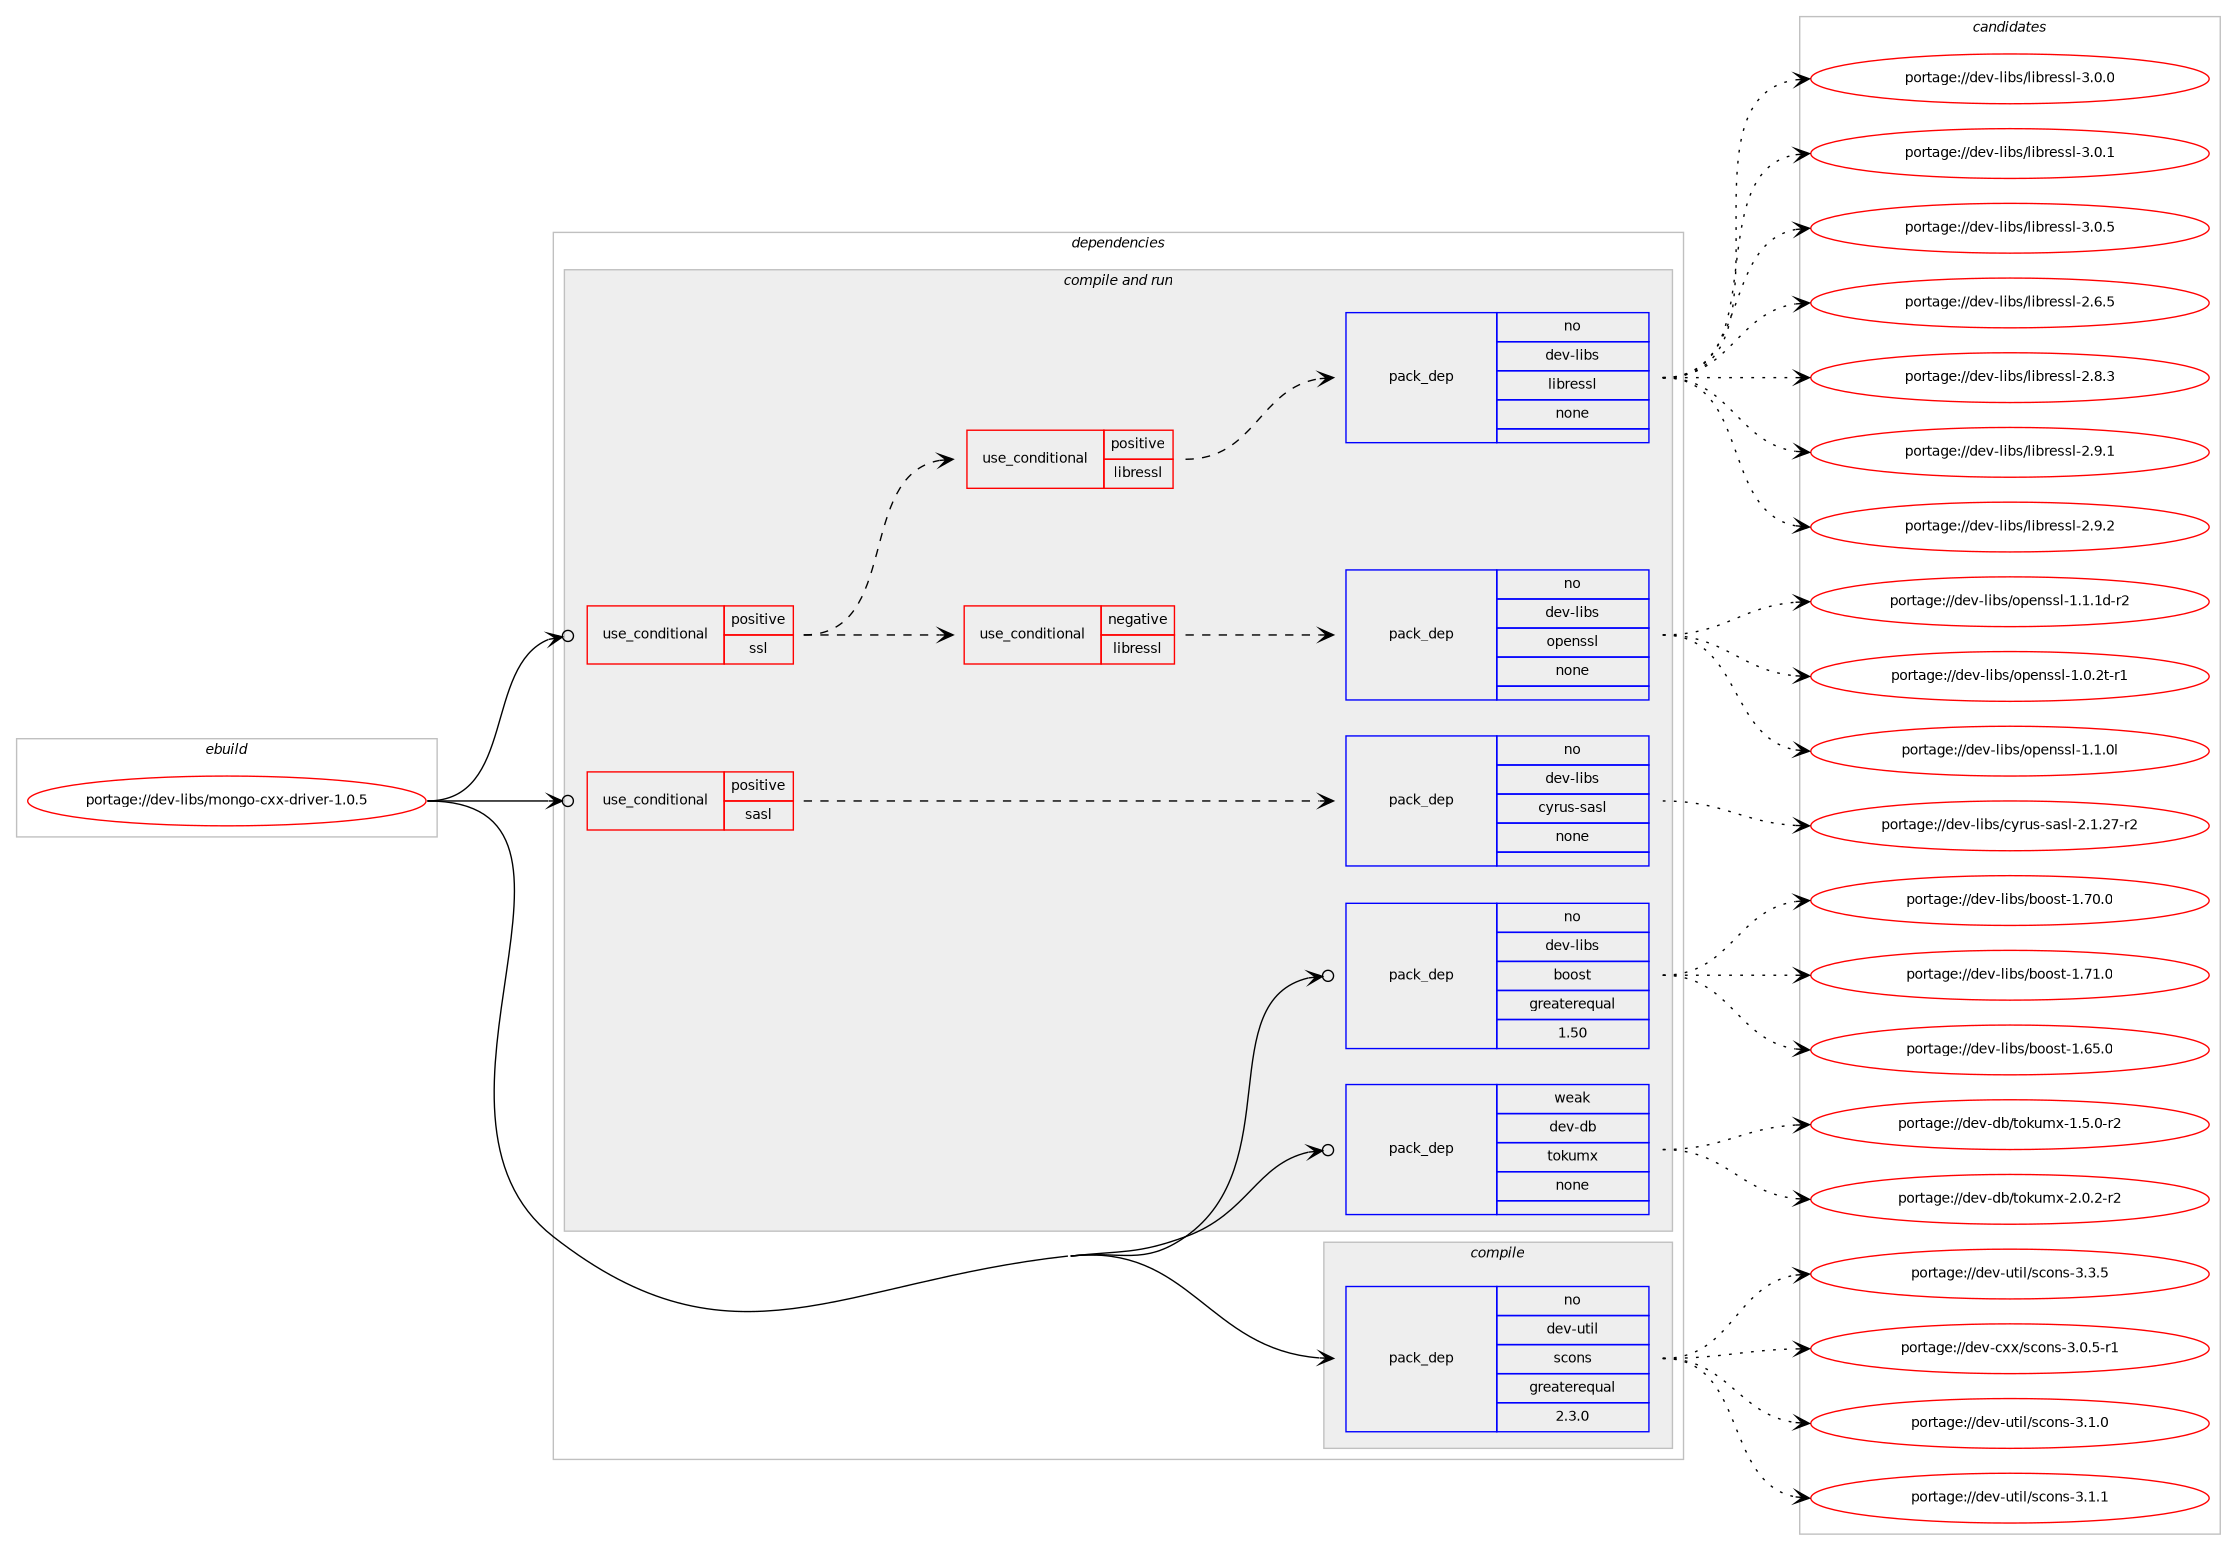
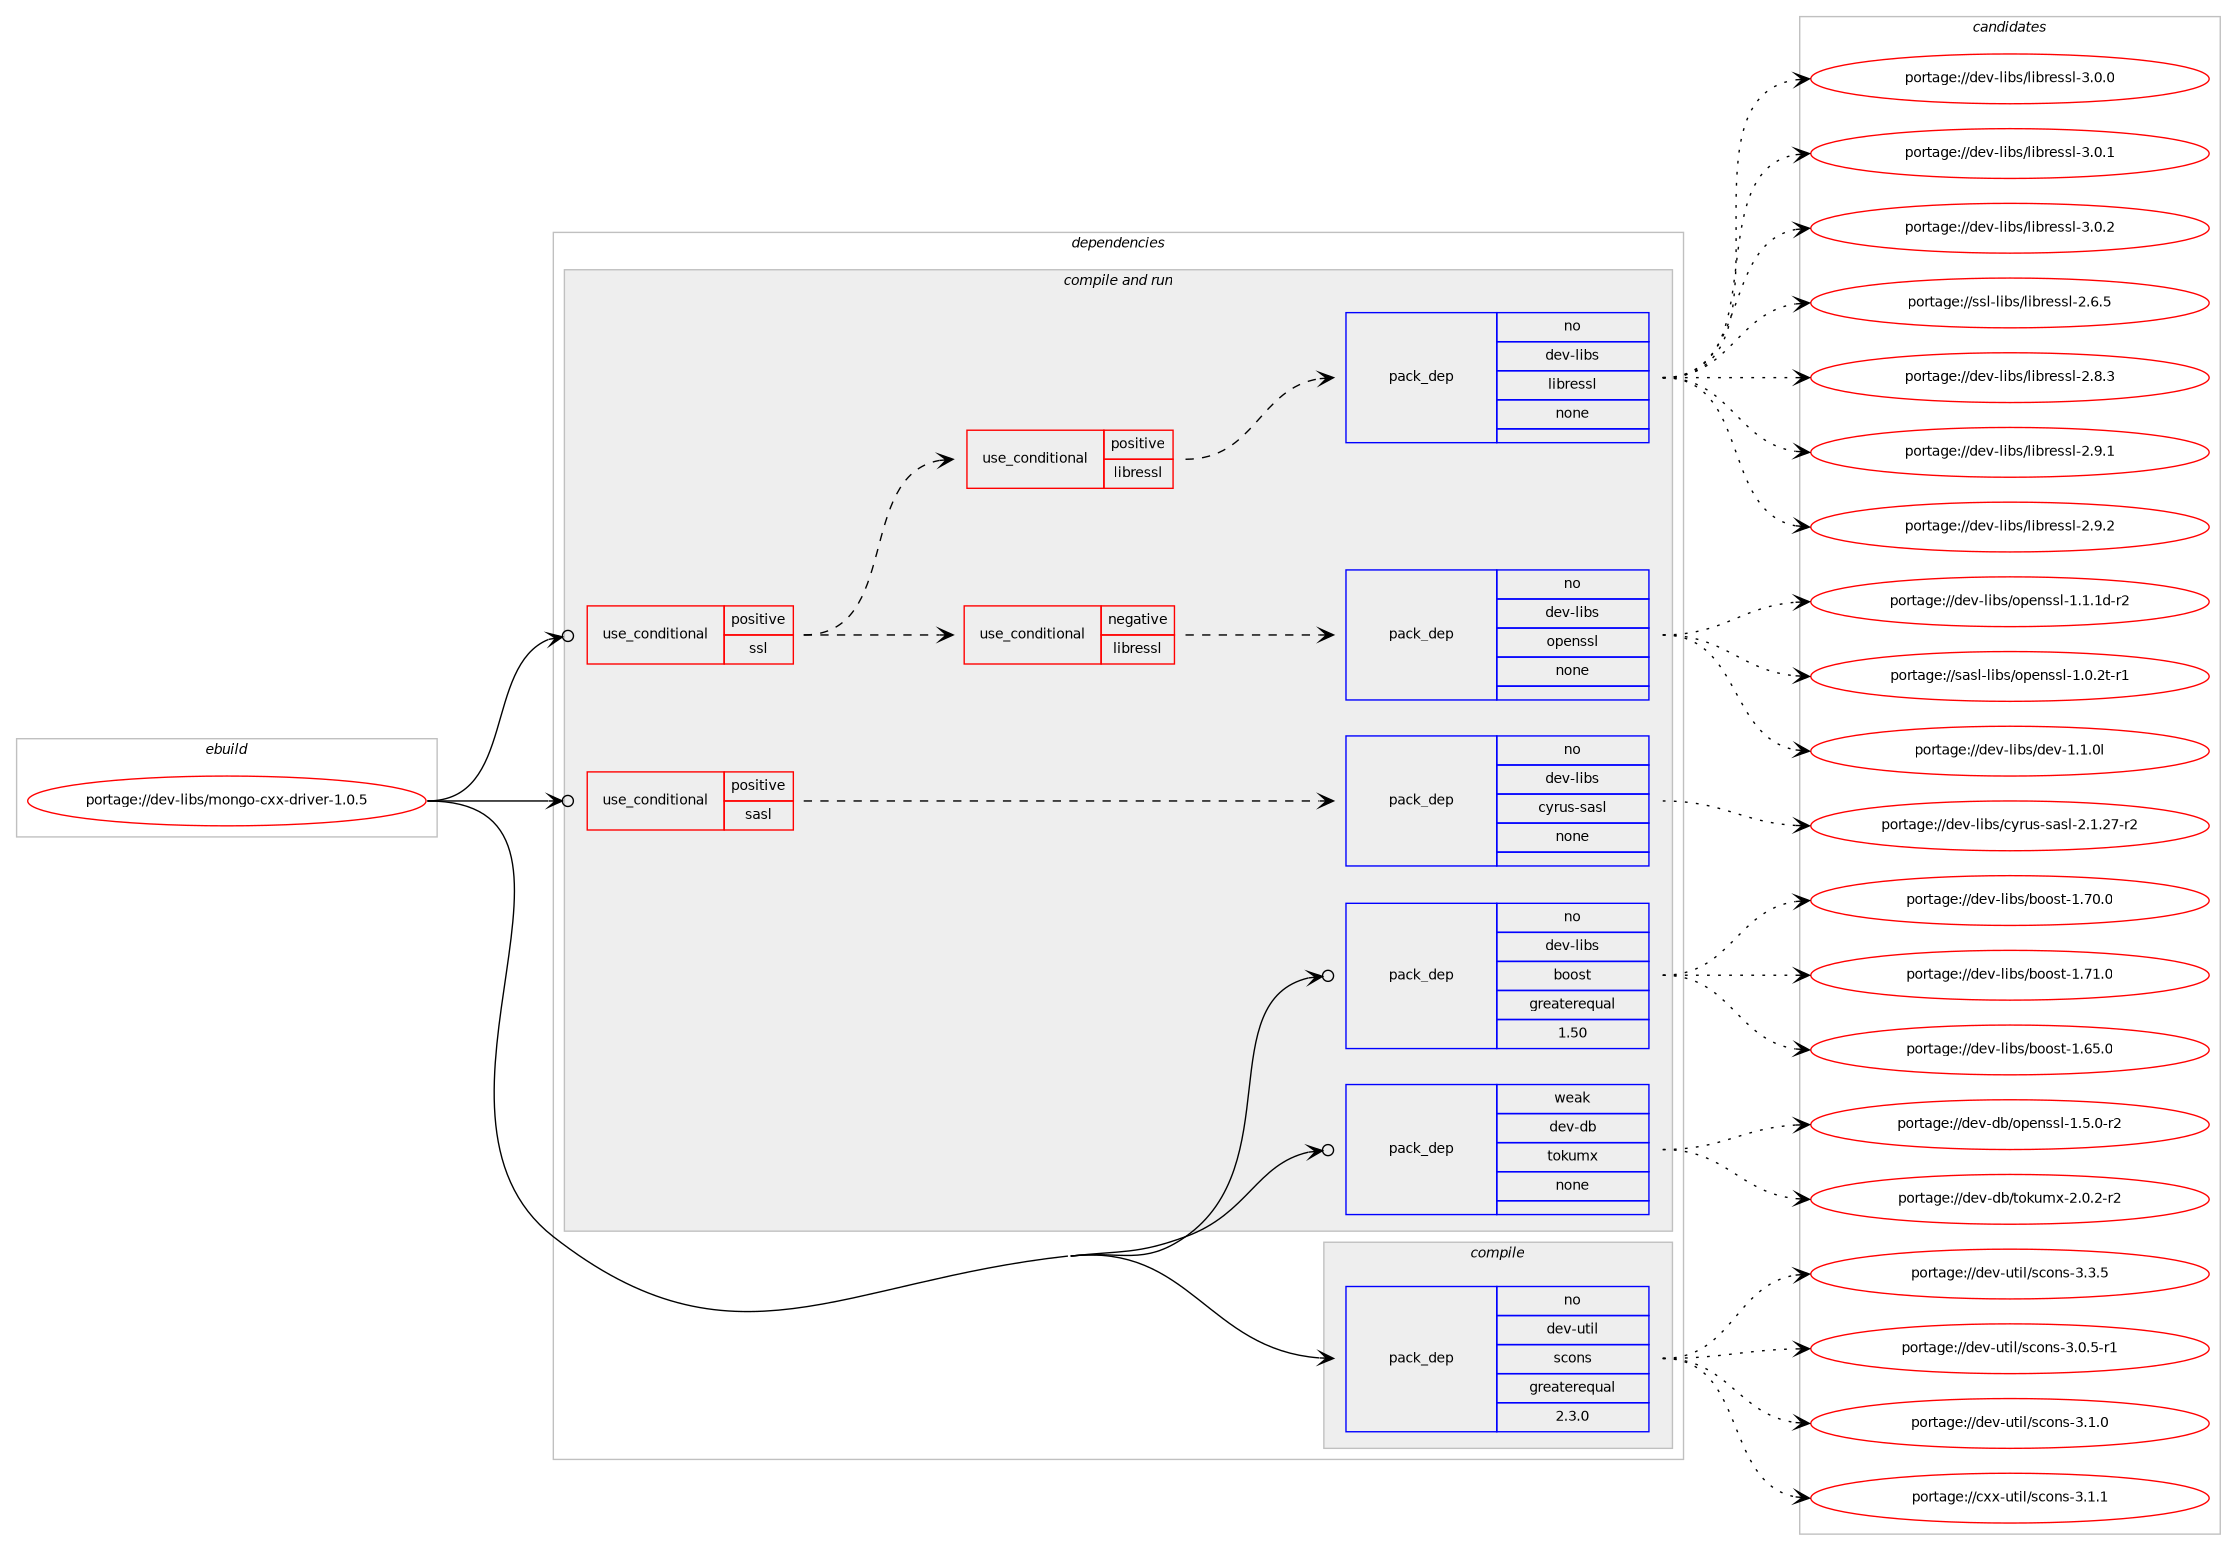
  digraph {
    compound=true
    concentrate=true
    fontname=Helvetica
    fontsize=10
    newrank=true
    rankdir=LR
    ranksep=1.5
    node [color=red fontname=Helvetica fontsize=10]
    edge [arrowhead=vee headport=w style=dotted tailport=e weight=100]
    n1 [label="portage://dev-libs/mongo-cxx-driver-1.0.5" width=4]
    n2 [color=blue label=<<TABLE BORDER="0" CELLBORDER="1" CELLSPACING="0" CELLPADDING="4" WIDTH="220"><TR><TD ROWSPAN="6" CELLPADDING="30">pack_dep</TD></TR><TR><TD WIDTH="110">no</TD></TR><TR><TD>dev-util</TD></TR><TR><TD>scons</TD></TR><TR><TD>greaterequal</TD></TR><TR><TD>2.3.0</TD></TR></TABLE>> shape=none]
    n3 [color=blue label=<<TABLE BORDER="0" CELLBORDER="1" CELLSPACING="0" CELLPADDING="4" WIDTH="220"><TR><TD ROWSPAN="6" CELLPADDING="30">pack_dep</TD></TR><TR><TD WIDTH="110">no</TD></TR><TR><TD>dev-libs</TD></TR><TR><TD>cyrus-sasl</TD></TR><TR><TD>none</TD></TR><TR><TD></TD></TR></TABLE>> shape=none]
    n4 [label=<<TABLE BORDER="0" CELLBORDER="1" CELLSPACING="0" CELLPADDING="4"><TR><TD ROWSPAN="3" CELLPADDING="10">use_conditional</TD></TR><TR><TD>positive</TD></TR><TR><TD>sasl</TD></TR></TABLE>> shape=none]
    n5 [color=blue label=<<TABLE BORDER="0" CELLBORDER="1" CELLSPACING="0" CELLPADDING="4" WIDTH="220"><TR><TD ROWSPAN="6" CELLPADDING="30">pack_dep</TD></TR><TR><TD WIDTH="110">no</TD></TR><TR><TD>dev-libs</TD></TR><TR><TD>openssl</TD></TR><TR><TD>none</TD></TR><TR><TD></TD></TR></TABLE>> shape=none]
    n6 [label=<<TABLE BORDER="0" CELLBORDER="1" CELLSPACING="0" CELLPADDING="4"><TR><TD ROWSPAN="3" CELLPADDING="10">use_conditional</TD></TR><TR><TD>negative</TD></TR><TR><TD>libressl</TD></TR></TABLE>> shape=none]
    n7 [color=blue label=<<TABLE BORDER="0" CELLBORDER="1" CELLSPACING="0" CELLPADDING="4" WIDTH="220"><TR><TD ROWSPAN="6" CELLPADDING="30">pack_dep</TD></TR><TR><TD WIDTH="110">no</TD></TR><TR><TD>dev-libs</TD></TR><TR><TD>libressl</TD></TR><TR><TD>none</TD></TR><TR><TD></TD></TR></TABLE>> shape=none]
    n8 [label=<<TABLE BORDER="0" CELLBORDER="1" CELLSPACING="0" CELLPADDING="4"><TR><TD ROWSPAN="3" CELLPADDING="10">use_conditional</TD></TR><TR><TD>positive</TD></TR><TR><TD>libressl</TD></TR></TABLE>> shape=none]
    n9 [label=<<TABLE BORDER="0" CELLBORDER="1" CELLSPACING="0" CELLPADDING="4"><TR><TD ROWSPAN="3" CELLPADDING="10">use_conditional</TD></TR><TR><TD>positive</TD></TR><TR><TD>ssl</TD></TR></TABLE>> shape=none]
    n10 [color=blue label=<<TABLE BORDER="0" CELLBORDER="1" CELLSPACING="0" CELLPADDING="4" WIDTH="220"><TR><TD ROWSPAN="6" CELLPADDING="30">pack_dep</TD></TR><TR><TD WIDTH="110">no</TD></TR><TR><TD>dev-libs</TD></TR><TR><TD>boost</TD></TR><TR><TD>greaterequal</TD></TR><TR><TD>1.50</TD></TR></TABLE>> shape=none]
    n11 [color=blue label=<<TABLE BORDER="0" CELLBORDER="1" CELLSPACING="0" CELLPADDING="4" WIDTH="220"><TR><TD ROWSPAN="6" CELLPADDING="30">pack_dep</TD></TR><TR><TD WIDTH="110">weak</TD></TR><TR><TD>dev-db</TD></TR><TR><TD>tokumx</TD></TR><TR><TD>none</TD></TR><TR><TD></TD></TR></TABLE>> shape=none]
    n12 [label="portage://dev-util/scons-3.3.5" width=4]
-   n13 [label="portage://dev-cxx/scons-3.0.5-r1" width=4]
+   n13 [label="portage://dev-util/scons-3.0.5-r1" width=4]
    n14 [label="portage://dev-util/scons-3.1.0" width=4]
-   n15 [label="portage://dev-util/scons-3.1.1" width=4]
+   n15 [label="portage://cxx-util/scons-3.1.1" width=4]
    n16 [label="portage://dev-libs/cyrus-sasl-2.1.27-r2" width=4]
-   n17 [label="portage://dev-libs/openssl-1.0.2t-r1" width=4]
-   n18 [label="portage://dev-libs/openssl-1.1.0l" width=4]
+   n17 [label="portage://sasl-libs/openssl-1.0.2t-r1" width=4]
+   n18 [label="portage://dev-libs/dev-1.1.0l" width=4]
    n19 [label="portage://dev-libs/openssl-1.1.1d-r2" width=4]
-   n20 [label="portage://dev-libs/libressl-2.6.5" width=4]
+   n20 [label="portage://ssl-libs/libressl-2.6.5" width=4]
    n21 [label="portage://dev-libs/libressl-2.8.3" width=4]
    n22 [label="portage://dev-libs/libressl-2.9.1" width=4]
    n23 [label="portage://dev-libs/libressl-2.9.2" width=4]
    n24 [label="portage://dev-libs/libressl-3.0.0" width=4]
    n25 [label="portage://dev-libs/libressl-3.0.1" width=4]
-   n26 [label="portage://dev-libs/libressl-3.0.5" width=4]
+   n26 [label="portage://dev-libs/libressl-3.0.2" width=4]
    n27 [label="portage://dev-libs/boost-1.65.0" width=4]
    n28 [label="portage://dev-libs/boost-1.70.0" width=4]
    n29 [label="portage://dev-libs/boost-1.71.0" width=4]
-   n30 [label="portage://dev-db/tokumx-1.5.0-r2" width=4]
+   n30 [label="portage://dev-db/openssl-1.5.0-r2" width=4]
    n31 [label="portage://dev-db/tokumx-2.0.2-r2" width=4]
    subgraph cluster_1 {
      color=gray
      label=<<i>ebuild</i>>
      rank=same
      n1
    }
    subgraph cluster_2 {
      color=gray
      label=<<i>dependencies</i>>
      subgraph cluster_3 {
        color=gray
        fillcolor="#eeeeee"
        label=<<i>compile</i>>
        style=filled
        subgraph sub_4 {
          color=gray
          fillcolor="#eeeeee"
          label=<<i>compile</i>>
          style=filled
          n2
        }
      }
      subgraph cluster_5 {
        color=gray
        fillcolor="#eeeeee"
        label=<<i>compile and run</i>>
        style=filled
        subgraph sub_6 {
          color=gray
          fillcolor="#eeeeee"
          label=<<i>compile and run</i>>
          style=filled
          n4
          subgraph sub_7 {
            color=gray
            fillcolor="#eeeeee"
            label=<<i>compile and run</i>>
            style=filled
            n3
          }
        }
        subgraph sub_8 {
          color=gray
          fillcolor="#eeeeee"
          label=<<i>compile and run</i>>
          style=filled
          n9
          subgraph sub_9 {
            color=gray
            fillcolor="#eeeeee"
            label=<<i>compile and run</i>>
            style=filled
            n6
            subgraph sub_10 {
              color=gray
              fillcolor="#eeeeee"
              label=<<i>compile and run</i>>
              style=filled
              n5
            }
          }
          subgraph sub_11 {
            color=gray
            fillcolor="#eeeeee"
            label=<<i>compile and run</i>>
            style=filled
            n8
            subgraph sub_12 {
              color=gray
              fillcolor="#eeeeee"
              label=<<i>compile and run</i>>
              style=filled
              n7
            }
          }
        }
        subgraph sub_13 {
          color=gray
          fillcolor="#eeeeee"
          label=<<i>compile and run</i>>
          style=filled
          n10
        }
        subgraph sub_14 {
          color=gray
          fillcolor="#eeeeee"
          label=<<i>compile and run</i>>
          style=filled
          n11
        }
      }
      subgraph cluster_15 {
        color=gray
        fillcolor="#eeeeee"
        label=<<i>run</i>>
        style=filled
      }
    }
    subgraph cluster_16 {
      color=gray
      label=<<i>candidates</i>>
      rank=same
      subgraph sub_17 {
        color=black
        label=<<i>candidates</i>>
        nodesep=1
        rank=same
        n12
        n13
        n14
        n15
      }
      subgraph sub_18 {
        color=black
        label=<<i>candidates</i>>
        nodesep=1
        rank=same
        n16
      }
      subgraph sub_19 {
        color=black
        label=<<i>candidates</i>>
        nodesep=1
        rank=same
        n17
        n18
        n19
      }
      subgraph sub_20 {
        color=black
        label=<<i>candidates</i>>
        nodesep=1
        rank=same
        n20
        n21
        n22
        n23
        n24
        n25
        n26
      }
      subgraph sub_21 {
        color=black
        label=<<i>candidates</i>>
        nodesep=1
        rank=same
        n27
        n28
        n29
      }
      subgraph sub_22 {
        color=black
        label=<<i>candidates</i>>
        nodesep=1
        rank=same
        n30
        n31
      }
    }
    n1 -> n2 [style=solid weight=20]
    n1 -> n4 [arrowhead=odotvee style=solid weight=20]
    n1 -> n9 [arrowhead=odotvee style=solid weight=20]
    n1 -> n10 [arrowhead=odotvee style=solid weight=20]
    n1 -> n11 [arrowhead=odotvee style=solid weight=20]
    n2 -> n12
    n2 -> n13
    n2 -> n14
    n2 -> n15
    n3 -> n16
    n4 -> n3 [style=dashed weight=20]
    n5 -> n17
    n5 -> n18
    n5 -> n19
    n6 -> n5 [style=dashed weight=20]
    n7 -> n20
    n7 -> n21
    n7 -> n22
    n7 -> n23
    n7 -> n24
    n7 -> n25
    n7 -> n26
    n8 -> n7 [style=dashed weight=20]
    n9 -> n6 [style=dashed weight=20]
    n9 -> n8 [style=dashed weight=20]
    n10 -> n27
    n10 -> n28
    n10 -> n29
    n11 -> n30
    n11 -> n31
  }
